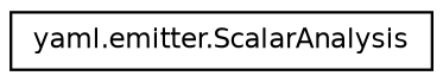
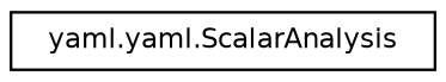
  digraph {
    rankdir=LR
-   n1 [color=black fillcolor=white fontname=Helvetica fontsize=10 height=0.2 label="yaml.emitter.ScalarAnalysis" shape=record style=filled width=0.4]
+   n1 [color=black fillcolor=white fontname=Helvetica fontsize=10 height=0.2 label="yaml.yaml.ScalarAnalysis" shape=record style=filled width=0.4]
  }
